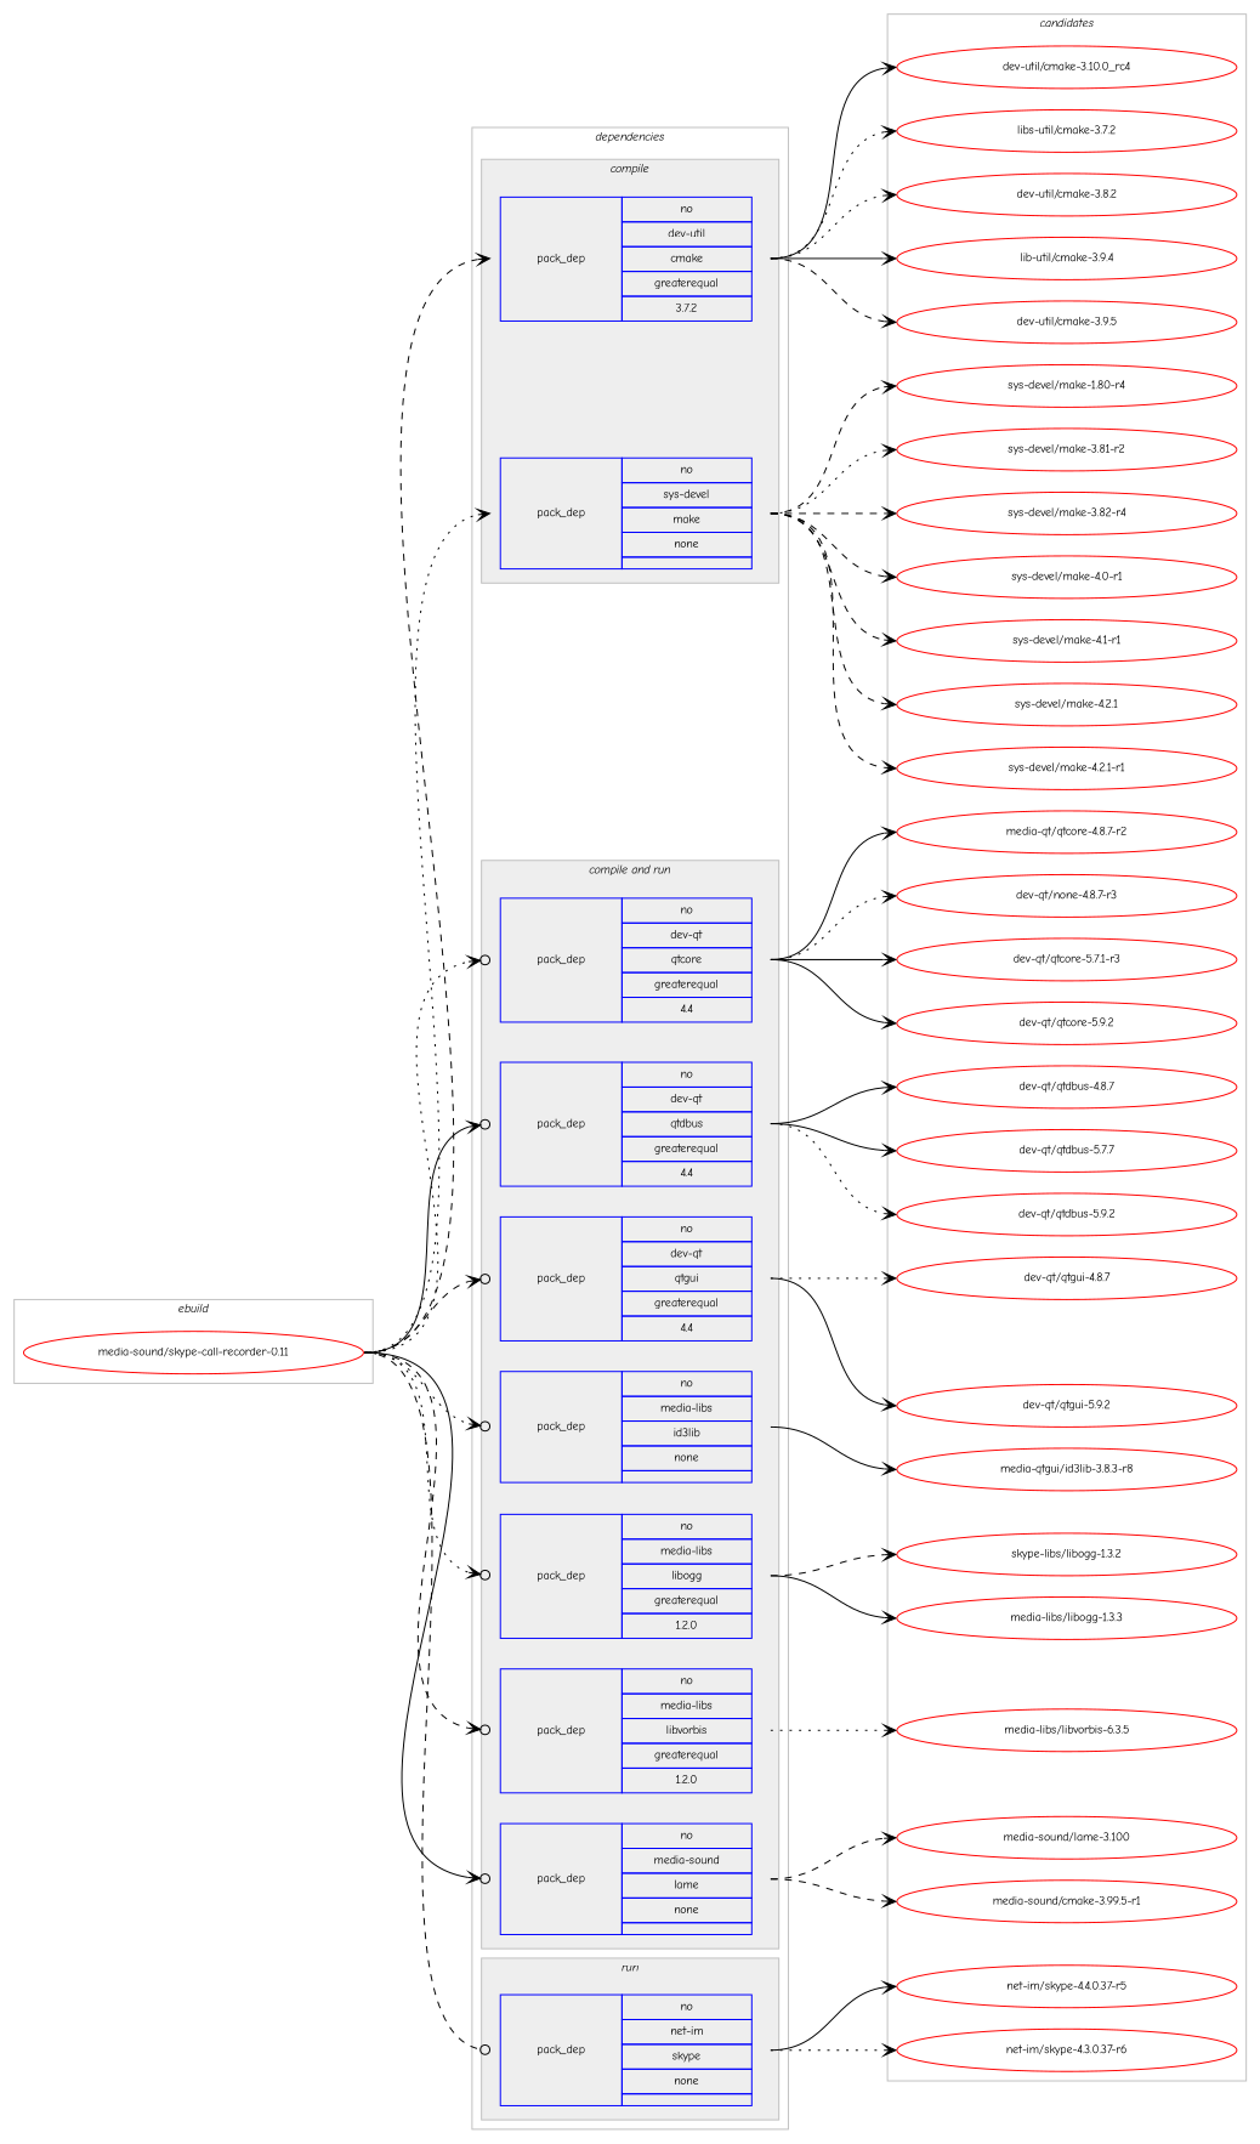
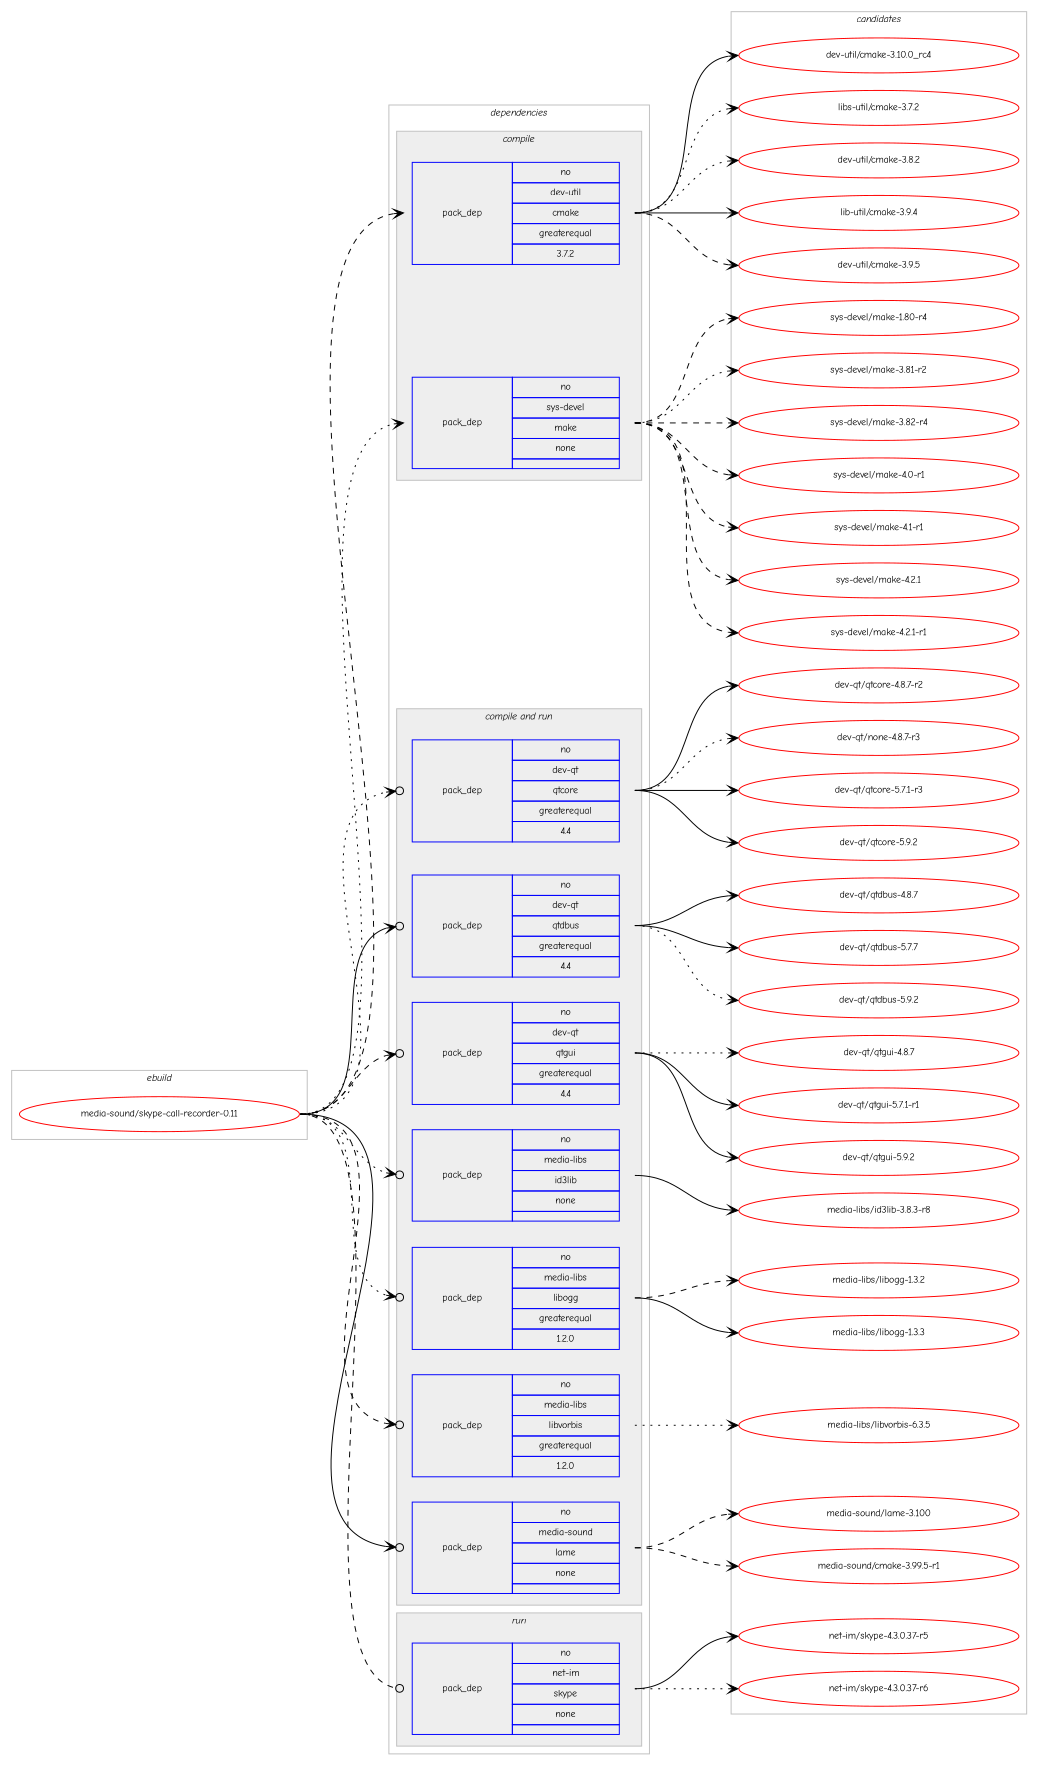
  digraph {
    compound=true
    concentrate=true
    fontname="Comic Neue"
    fontsize=10
    newrank=true
    rankdir=LR
    ranksep=1.5
    node [color=red fontname="Comic Neue" fontsize=10]
    edge [arrowhead=vee fontname="Comic Neue" headport=w style=dashed tailport=e weight=100]
    n1 [label="media-sound/skype-call-recorder-0.11" width=4]
    n2 [color=blue label=<<TABLE BORDER="0" CELLBORDER="1" CELLSPACING="0" CELLPADDING="4" WIDTH="220"><TR><TD ROWSPAN="6" CELLPADDING="30">pack_dep</TD></TR><TR><TD WIDTH="110">no</TD></TR><TR><TD>dev-util</TD></TR><TR><TD>cmake</TD></TR><TR><TD>greaterequal</TD></TR><TR><TD>3.7.2</TD></TR></TABLE>> shape=none]
    n3 [color=blue label=<<TABLE BORDER="0" CELLBORDER="1" CELLSPACING="0" CELLPADDING="4" WIDTH="220"><TR><TD ROWSPAN="6" CELLPADDING="30">pack_dep</TD></TR><TR><TD WIDTH="110">no</TD></TR><TR><TD>sys-devel</TD></TR><TR><TD>make</TD></TR><TR><TD>none</TD></TR><TR><TD></TD></TR></TABLE>> shape=none]
    n4 [color=blue label=<<TABLE BORDER="0" CELLBORDER="1" CELLSPACING="0" CELLPADDING="4" WIDTH="220"><TR><TD ROWSPAN="6" CELLPADDING="30">pack_dep</TD></TR><TR><TD WIDTH="110">no</TD></TR><TR><TD>dev-qt</TD></TR><TR><TD>qtcore</TD></TR><TR><TD>greaterequal</TD></TR><TR><TD>4.4</TD></TR></TABLE>> shape=none]
    n5 [color=blue label=<<TABLE BORDER="0" CELLBORDER="1" CELLSPACING="0" CELLPADDING="4" WIDTH="220"><TR><TD ROWSPAN="6" CELLPADDING="30">pack_dep</TD></TR><TR><TD WIDTH="110">no</TD></TR><TR><TD>dev-qt</TD></TR><TR><TD>qtdbus</TD></TR><TR><TD>greaterequal</TD></TR><TR><TD>4.4</TD></TR></TABLE>> shape=none]
    n6 [color=blue label=<<TABLE BORDER="0" CELLBORDER="1" CELLSPACING="0" CELLPADDING="4" WIDTH="220"><TR><TD ROWSPAN="6" CELLPADDING="30">pack_dep</TD></TR><TR><TD WIDTH="110">no</TD></TR><TR><TD>dev-qt</TD></TR><TR><TD>qtgui</TD></TR><TR><TD>greaterequal</TD></TR><TR><TD>4.4</TD></TR></TABLE>> shape=none]
    n7 [color=blue label=<<TABLE BORDER="0" CELLBORDER="1" CELLSPACING="0" CELLPADDING="4" WIDTH="220"><TR><TD ROWSPAN="6" CELLPADDING="30">pack_dep</TD></TR><TR><TD WIDTH="110">no</TD></TR><TR><TD>media-libs</TD></TR><TR><TD>id3lib</TD></TR><TR><TD>none</TD></TR><TR><TD></TD></TR></TABLE>> shape=none]
    n8 [color=blue label=<<TABLE BORDER="0" CELLBORDER="1" CELLSPACING="0" CELLPADDING="4" WIDTH="220"><TR><TD ROWSPAN="6" CELLPADDING="30">pack_dep</TD></TR><TR><TD WIDTH="110">no</TD></TR><TR><TD>media-libs</TD></TR><TR><TD>libogg</TD></TR><TR><TD>greaterequal</TD></TR><TR><TD>1.2.0</TD></TR></TABLE>> shape=none]
    n9 [color=blue label=<<TABLE BORDER="0" CELLBORDER="1" CELLSPACING="0" CELLPADDING="4" WIDTH="220"><TR><TD ROWSPAN="6" CELLPADDING="30">pack_dep</TD></TR><TR><TD WIDTH="110">no</TD></TR><TR><TD>media-libs</TD></TR><TR><TD>libvorbis</TD></TR><TR><TD>greaterequal</TD></TR><TR><TD>1.2.0</TD></TR></TABLE>> shape=none]
    n10 [color=blue label=<<TABLE BORDER="0" CELLBORDER="1" CELLSPACING="0" CELLPADDING="4" WIDTH="220"><TR><TD ROWSPAN="6" CELLPADDING="30">pack_dep</TD></TR><TR><TD WIDTH="110">no</TD></TR><TR><TD>media-sound</TD></TR><TR><TD>lame</TD></TR><TR><TD>none</TD></TR><TR><TD></TD></TR></TABLE>> shape=none]
    n11 [color=blue label=<<TABLE BORDER="0" CELLBORDER="1" CELLSPACING="0" CELLPADDING="4" WIDTH="220"><TR><TD ROWSPAN="6" CELLPADDING="30">pack_dep</TD></TR><TR><TD WIDTH="110">no</TD></TR><TR><TD>net-im</TD></TR><TR><TD>skype</TD></TR><TR><TD>none</TD></TR><TR><TD></TD></TR></TABLE>> shape=none]
    n12 [label="dev-util/cmake-3.10.0_rc4" width=4]
    n13 [label="libs-util/cmake-3.7.2" width=4]
    n14 [label="dev-util/cmake-3.8.2" width=4]
    n15 [label="lib-util/cmake-3.9.4" width=4]
    n16 [label="dev-util/cmake-3.9.5" width=4]
    n17 [label="sys-devel/make-1.80-r4" width=4]
    n18 [label="sys-devel/make-3.81-r2" width=4]
    n19 [label="sys-devel/make-3.82-r4" width=4]
    n20 [label="sys-devel/make-4.0-r1" width=4]
    n21 [label="sys-devel/make-4.1-r1" width=4]
    n22 [label="sys-devel/make-4.2.1" width=4]
    n23 [label="sys-devel/make-4.2.1-r1" width=4]
-   n24 [label="media-qt/qtcore-4.8.7-r2" width=4]
+   n24 [label="dev-qt/qtcore-4.8.7-r2" width=4]
    n25 [label="dev-qt/none-4.8.7-r3" width=4]
    n26 [label="dev-qt/qtcore-5.7.1-r3" width=4]
    n27 [label="dev-qt/qtcore-5.9.2" width=4]
    n28 [label="dev-qt/qtdbus-4.8.7" width=4]
    n29 [label="dev-qt/qtdbus-5.7.7" width=4]
    n30 [label="dev-qt/qtdbus-5.9.2" width=4]
    n31 [label="dev-qt/qtgui-4.8.7" width=4]
+   n32 [label="dev-qt/qtgui-5.7.1-r1" width=4]
    n33 [label="dev-qt/qtgui-5.9.2" width=4]
-   n34 [label="media-qtgui/id3lib-3.8.3-r8" width=4]
-   n35 [label="skype-libs/libogg-1.3.2" width=4]
+   n34 [label="media-libs/id3lib-3.8.3-r8" width=4]
+   n35 [label="media-libs/libogg-1.3.2" width=4]
    n36 [label="media-libs/libogg-1.3.3" width=4]
    n37 [label="media-libs/libvorbis-6.3.5" width=4]
    n38 [label="media-sound/lame-3.100" width=4]
    n39 [label="media-sound/cmake-3.99.5-r1" width=4]
-   n40 [label="net-im/skype-4.4.0.37-r5" width=4]
+   n40 [label="net-im/skype-4.3.0.37-r5" width=4]
    n41 [label="net-im/skype-4.3.0.37-r6" width=4]
    subgraph cluster_1 {
      color=gray
      label=<<i>ebuild</i>>
      rank=same
      n1
    }
    subgraph cluster_2 {
      color=gray
      label=<<i>dependencies</i>>
      subgraph cluster_3 {
        color=gray
        fillcolor="#eeeeee"
        label=<<i>compile</i>>
        style=filled
        subgraph sub_4 {
          color=gray
          fillcolor="#eeeeee"
          label=<<i>compile</i>>
          style=filled
          n2
        }
        subgraph sub_5 {
          color=gray
          fillcolor="#eeeeee"
          label=<<i>compile</i>>
          style=filled
          n3
        }
      }
      subgraph cluster_6 {
        color=gray
        fillcolor="#eeeeee"
        label=<<i>compile and run</i>>
        style=filled
        subgraph sub_7 {
          color=gray
          fillcolor="#eeeeee"
          label=<<i>compile and run</i>>
          style=filled
          n4
        }
        subgraph sub_8 {
          color=gray
          fillcolor="#eeeeee"
          label=<<i>compile and run</i>>
          style=filled
          n5
        }
        subgraph sub_9 {
          color=gray
          fillcolor="#eeeeee"
          label=<<i>compile and run</i>>
          style=filled
          n6
        }
        subgraph sub_10 {
          color=gray
          fillcolor="#eeeeee"
          label=<<i>compile and run</i>>
          style=filled
          n7
        }
        subgraph sub_11 {
          color=gray
          fillcolor="#eeeeee"
          label=<<i>compile and run</i>>
          style=filled
          n8
        }
        subgraph sub_12 {
          color=gray
          fillcolor="#eeeeee"
          label=<<i>compile and run</i>>
          style=filled
          n9
        }
        subgraph sub_13 {
          color=gray
          fillcolor="#eeeeee"
          label=<<i>compile and run</i>>
          style=filled
          n10
        }
      }
      subgraph cluster_14 {
        color=gray
        fillcolor="#eeeeee"
        label=<<i>run</i>>
        style=filled
        subgraph sub_15 {
          color=gray
          fillcolor="#eeeeee"
          label=<<i>run</i>>
          style=filled
          n11
        }
      }
    }
    subgraph cluster_16 {
      color=gray
      label=<<i>candidates</i>>
      rank=same
      subgraph sub_17 {
        color=black
        label=<<i>candidates</i>>
        nodesep=1
        rank=same
        n12
        n13
        n14
        n15
        n16
      }
      subgraph sub_18 {
        color=black
        label=<<i>candidates</i>>
        nodesep=1
        rank=same
        n17
        n18
        n19
        n20
        n21
        n22
        n23
      }
      subgraph sub_19 {
        color=black
        label=<<i>candidates</i>>
        nodesep=1
        rank=same
        n24
        n25
        n26
        n27
      }
      subgraph sub_20 {
        color=black
        label=<<i>candidates</i>>
        nodesep=1
        rank=same
        n28
        n29
        n30
      }
      subgraph sub_21 {
        color=black
        label=<<i>candidates</i>>
        nodesep=1
        rank=same
        n31
+       n32
        n33
      }
      subgraph sub_22 {
        color=black
        label=<<i>candidates</i>>
        nodesep=1
        rank=same
        n34
      }
      subgraph sub_23 {
        color=black
        label=<<i>candidates</i>>
        nodesep=1
        rank=same
        n35
        n36
      }
      subgraph sub_24 {
        color=black
        label=<<i>candidates</i>>
        nodesep=1
        rank=same
        n37
      }
      subgraph sub_25 {
        color=black
        label=<<i>candidates</i>>
        nodesep=1
        rank=same
        n38
        n39
      }
      subgraph sub_26 {
        color=black
        label=<<i>candidates</i>>
        nodesep=1
        rank=same
        n40
        n41
      }
    }
    n1 -> n2 [weight=20]
    n1 -> n3 [style=dotted weight=20]
    n1 -> n4 [arrowhead=odotvee style=dotted weight=20]
    n1 -> n5 [arrowhead=odotvee style=solid weight=20]
    n1 -> n6 [arrowhead=odotvee weight=20]
    n1 -> n7 [arrowhead=odotvee style=dotted weight=20]
    n1 -> n8 [arrowhead=odotvee style=dotted weight=20]
    n1 -> n9 [arrowhead=odotvee weight=20]
    n1 -> n10 [arrowhead=odotvee style=solid weight=20]
    n1 -> n11 [arrowhead=odot weight=20]
    n2 -> n12 [style=solid]
    n2 -> n13 [style=dotted]
    n2 -> n14 [style=dotted]
    n2 -> n15 [style=solid]
    n2 -> n16
    n3 -> n17
    n3 -> n18 [style=dotted]
    n3 -> n19
    n3 -> n20
    n3 -> n21
    n3 -> n22
    n3 -> n23
    n4 -> n24 [style=solid]
    n4 -> n25 [style=dotted]
    n4 -> n26 [style=solid]
    n4 -> n27 [style=solid]
    n5 -> n28 [style=solid]
    n5 -> n29 [style=solid]
    n5 -> n30 [style=dotted]
    n6 -> n31 [style=dotted]
+   n6 -> n32 [style=solid]
    n6 -> n33 [style=solid]
    n7 -> n34 [style=solid]
    n8 -> n35
    n8 -> n36 [style=solid]
    n9 -> n37 [style=dotted]
    n10 -> n38
    n10 -> n39
    n11 -> n40 [style=solid]
    n11 -> n41 [style=dotted]
  }
